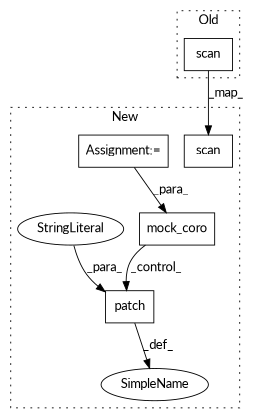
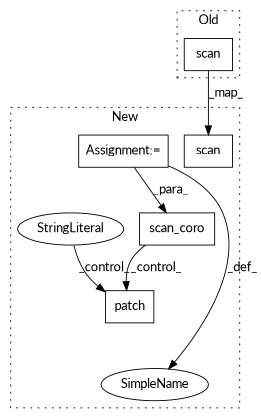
  digraph {
    fontname=Lato
    node [a=32 fontname=Lato l="5,1" shape=box]
    edge [fontname=Lato]
    n1 [label=scan s="4506,4550"]
    n2 [a=42 label=SimpleName shape=ellipse l=""]
    n3 [l="6,1" label=patch s="4341,4453"]
-   n4 [l="10,1" label=mock_coro s="4397,4452"]
+   n4 [l="10,1" label=scan_coro s="4397,4452"]
    n5 [a=7 l=6 label="Assignment:=" s=4228]
    n6 [a=45 l=49 label=StringLiteral s=4347 shape=ellipse]
    n7 [label=scan s="4556,4600"]
    subgraph cluster_1 {
      label=New
      style=dotted
      n1
      n2
      n3
      n4
      n5
      n6
    }
    subgraph cluster_2 {
      label=Old
      style=dotted
      n7
    }
-   n3 -> n2 [label=_def_]
+   n5 -> n2 [label=_def_]
    n4 -> n3 [label=_control_]
    n5 -> n4 [label=_para_]
-   n6 -> n3 [label=_para_]
+   n6 -> n3 [label=_control_]
    n7 -> n1 [label=_map_]
  }
